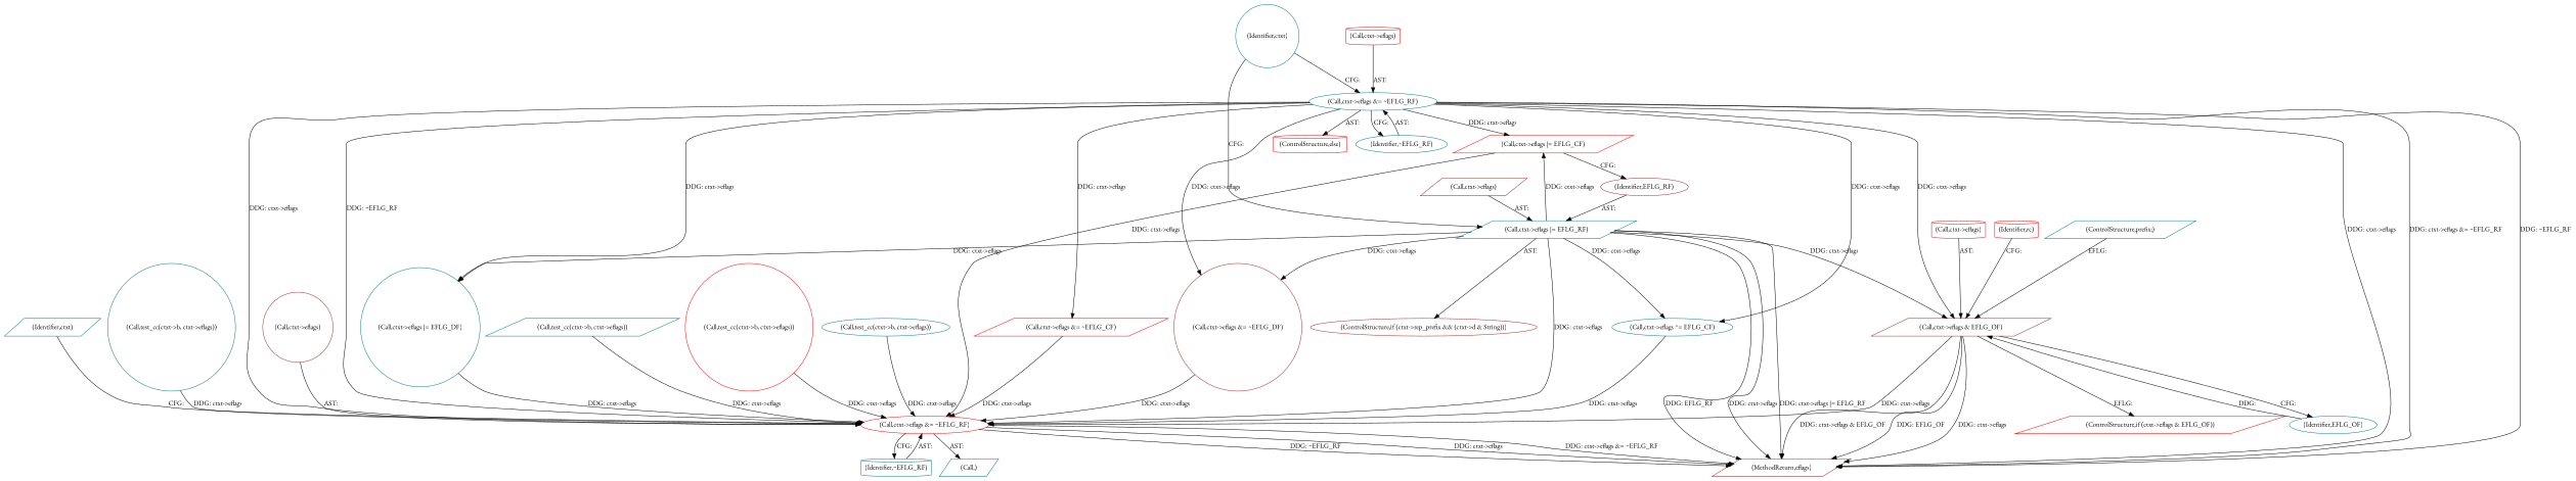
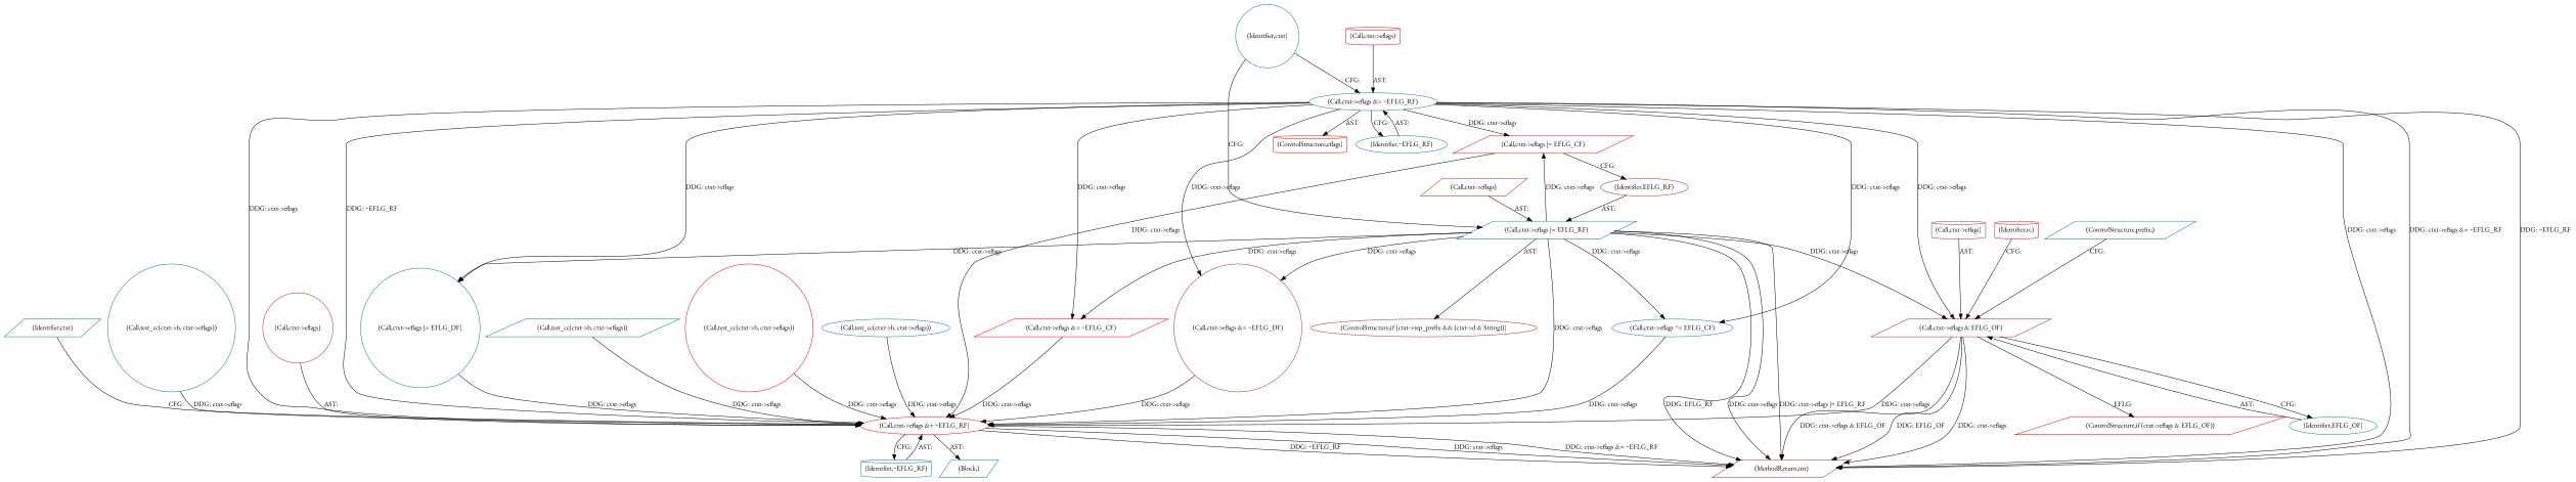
  digraph {
    fontname="EB Garamond"
    node [color=teal fontname="EB Garamond" shape=parallelogram]
    edge [fontname="EB Garamond"]
    n1 [color=brown label="(Call,ctxt->eflags & EFLG_OF)"]
    n2 [color=red label="(Call,ctxt->eflags &= ~EFLG_RF)" shape=ellipse]
    n3 [label="(Identifier,EFLG_OF)" shape=ellipse]
-   n4 [color=brown label="(MethodReturn,eflags)"]
+   n4 [color=brown label="(MethodReturn,int)"]
    n5 [color=red label="(ControlStructure,if (ctxt->eflags & EFLG_OF))"]
    n6 [label="(Identifier,~EFLG_RF)" shape=cylinder]
-   n7 [label="(Call,)"]
+   n7 [label="(Block,)"]
    n8 [label="(Call,ctxt->eflags &= ~EFLG_RF)" shape=ellipse]
    n9 [color=red label="(Call,ctxt->eflags &= ~EFLG_CF)"]
    n10 [color=brown label="(Call,ctxt->eflags &= ~EFLG_DF)" shape=circle]
    n11 [label="(Call,ctxt->eflags |= EFLG_DF)" shape=circle]
-   n12 [color=red label="(ControlStructure,else)" shape=cylinder]
+   n12 [color=red label="(ControlStructure,eflags)" shape=cylinder]
    n13 [label="(Identifier,~EFLG_RF)" shape=ellipse]
    n14 [label="(Call,ctxt->eflags ^= EFLG_CF)" shape=ellipse]
    n15 [color=red label="(Call,ctxt->eflags |= EFLG_CF)"]
    n16 [color=brown label="(Identifier,EFLG_RF)" shape=ellipse]
    n17 [label="(Call,ctxt->eflags |= EFLG_RF)"]
    n18 [color=brown label="(ControlStructure,if (ctxt->rep_prefix && (ctxt->d & String)))" shape=ellipse]
    n19 [label="(Identifier,ctxt)"]
    n20 [label="(Call,test_cc(ctxt->b, ctxt->eflags))" shape=circle]
    n21 [label="(ControlStructure,prefix;)"]
    n22 [color=brown label="(Call,ctxt->eflags)" shape=circle]
    n23 [label="(Call,test_cc(ctxt->b, ctxt->eflags))"]
    n24 [color=brown label="(Call,ctxt->eflags)" shape=cylinder]
    n25 [color=red label="(Call,test_cc(ctxt->b, ctxt->eflags))" shape=circle]
    n26 [label="(Call,test_cc(ctxt->b, ctxt->eflags))" shape=ellipse]
    n27 [color=red label="(Identifier,rc)" shape=cylinder]
    n28 [color=brown label="(Call,ctxt->eflags)"]
    n29 [label="(Identifier,ctxt)" shape=circle]
    n30 [color=red label="(Call,ctxt->eflags)" shape=cylinder]
    n1 -> n2 [label="DDG: ctxt->eflags"]
    n1 -> n3 [label="CFG: "]
    n1 -> n4 [label="DDG: ctxt->eflags"]
    n1 -> n4 [label="DDG: ctxt->eflags & EFLG_OF"]
    n1 -> n4 [label="DDG: EFLG_OF"]
    n1 -> n5 [label="EFLG: "]
    n2 -> n4 [label="DDG: ~EFLG_RF"]
    n2 -> n4 [label="DDG: ctxt->eflags"]
    n2 -> n4 [label="DDG: ctxt->eflags &= ~EFLG_RF"]
    n2 -> n6 [label="CFG: "]
    n2 -> n7 [label="AST: "]
-   n3 -> n1 [label="DDG: "]
+   n3 -> n1 [label="AST: "]
    n6 -> n2 [label="AST: "]
    n8 -> n1 [label="DDG: ctxt->eflags"]
    n8 -> n2 [label="DDG: ctxt->eflags"]
    n8 -> n2 [label="DDG: ~EFLG_RF"]
    n8 -> n4 [label="DDG: ctxt->eflags"]
    n8 -> n4 [label="DDG: ctxt->eflags &= ~EFLG_RF"]
    n8 -> n4 [label="DDG: ~EFLG_RF"]
    n8 -> n9 [label="DDG: ctxt->eflags"]
    n8 -> n10 [label="DDG: ctxt->eflags"]
    n8 -> n11 [label="DDG: ctxt->eflags"]
    n8 -> n12 [label="AST: "]
    n8 -> n13 [label="CFG: "]
    n8 -> n14 [label="DDG: ctxt->eflags"]
    n8 -> n15 [label="DDG: ctxt->eflags"]
    n9 -> n2 [label="DDG: ctxt->eflags"]
    n10 -> n2 [label="DDG: ctxt->eflags"]
    n11 -> n2 [label="DDG: ctxt->eflags"]
    n13 -> n8 [label="AST: "]
    n14 -> n2 [label="DDG: ctxt->eflags"]
    n15 -> n2 [label="DDG: ctxt->eflags"]
    n15 -> n16 [label="CFG: "]
    n16 -> n17 [label="AST: "]
    n17 -> n1 [label="DDG: ctxt->eflags"]
    n17 -> n2 [label="DDG: ctxt->eflags"]
    n17 -> n4 [label="DDG: ctxt->eflags |= EFLG_RF"]
    n17 -> n4 [label="DDG: EFLG_RF"]
    n17 -> n4 [label="DDG: ctxt->eflags"]
+   n17 -> n9 [label="DDG: ctxt->eflags"]
    n17 -> n10 [label="DDG: ctxt->eflags"]
    n17 -> n11 [label="DDG: ctxt->eflags"]
    n17 -> n14 [label="DDG: ctxt->eflags"]
    n17 -> n15 [label="DDG: ctxt->eflags"]
    n17 -> n18 [label="AST: "]
    n19 -> n2 [label="CFG: "]
    n20 -> n2 [label="DDG: ctxt->eflags"]
-   n21 -> n1 [label="EFLG: "]
+   n21 -> n1 [label="CFG: "]
    n22 -> n2 [label="AST: "]
    n23 -> n2 [label="DDG: ctxt->eflags"]
    n24 -> n1 [label="AST: "]
    n25 -> n2 [label="DDG: ctxt->eflags"]
    n26 -> n2 [label="DDG: ctxt->eflags"]
    n27 -> n1 [label="CFG: "]
    n28 -> n17 [label="AST: "]
    n29 -> n8 [label="CFG: "]
    n29 -> n17 [label="CFG: "]
    n30 -> n8 [label="AST: "]
  }
